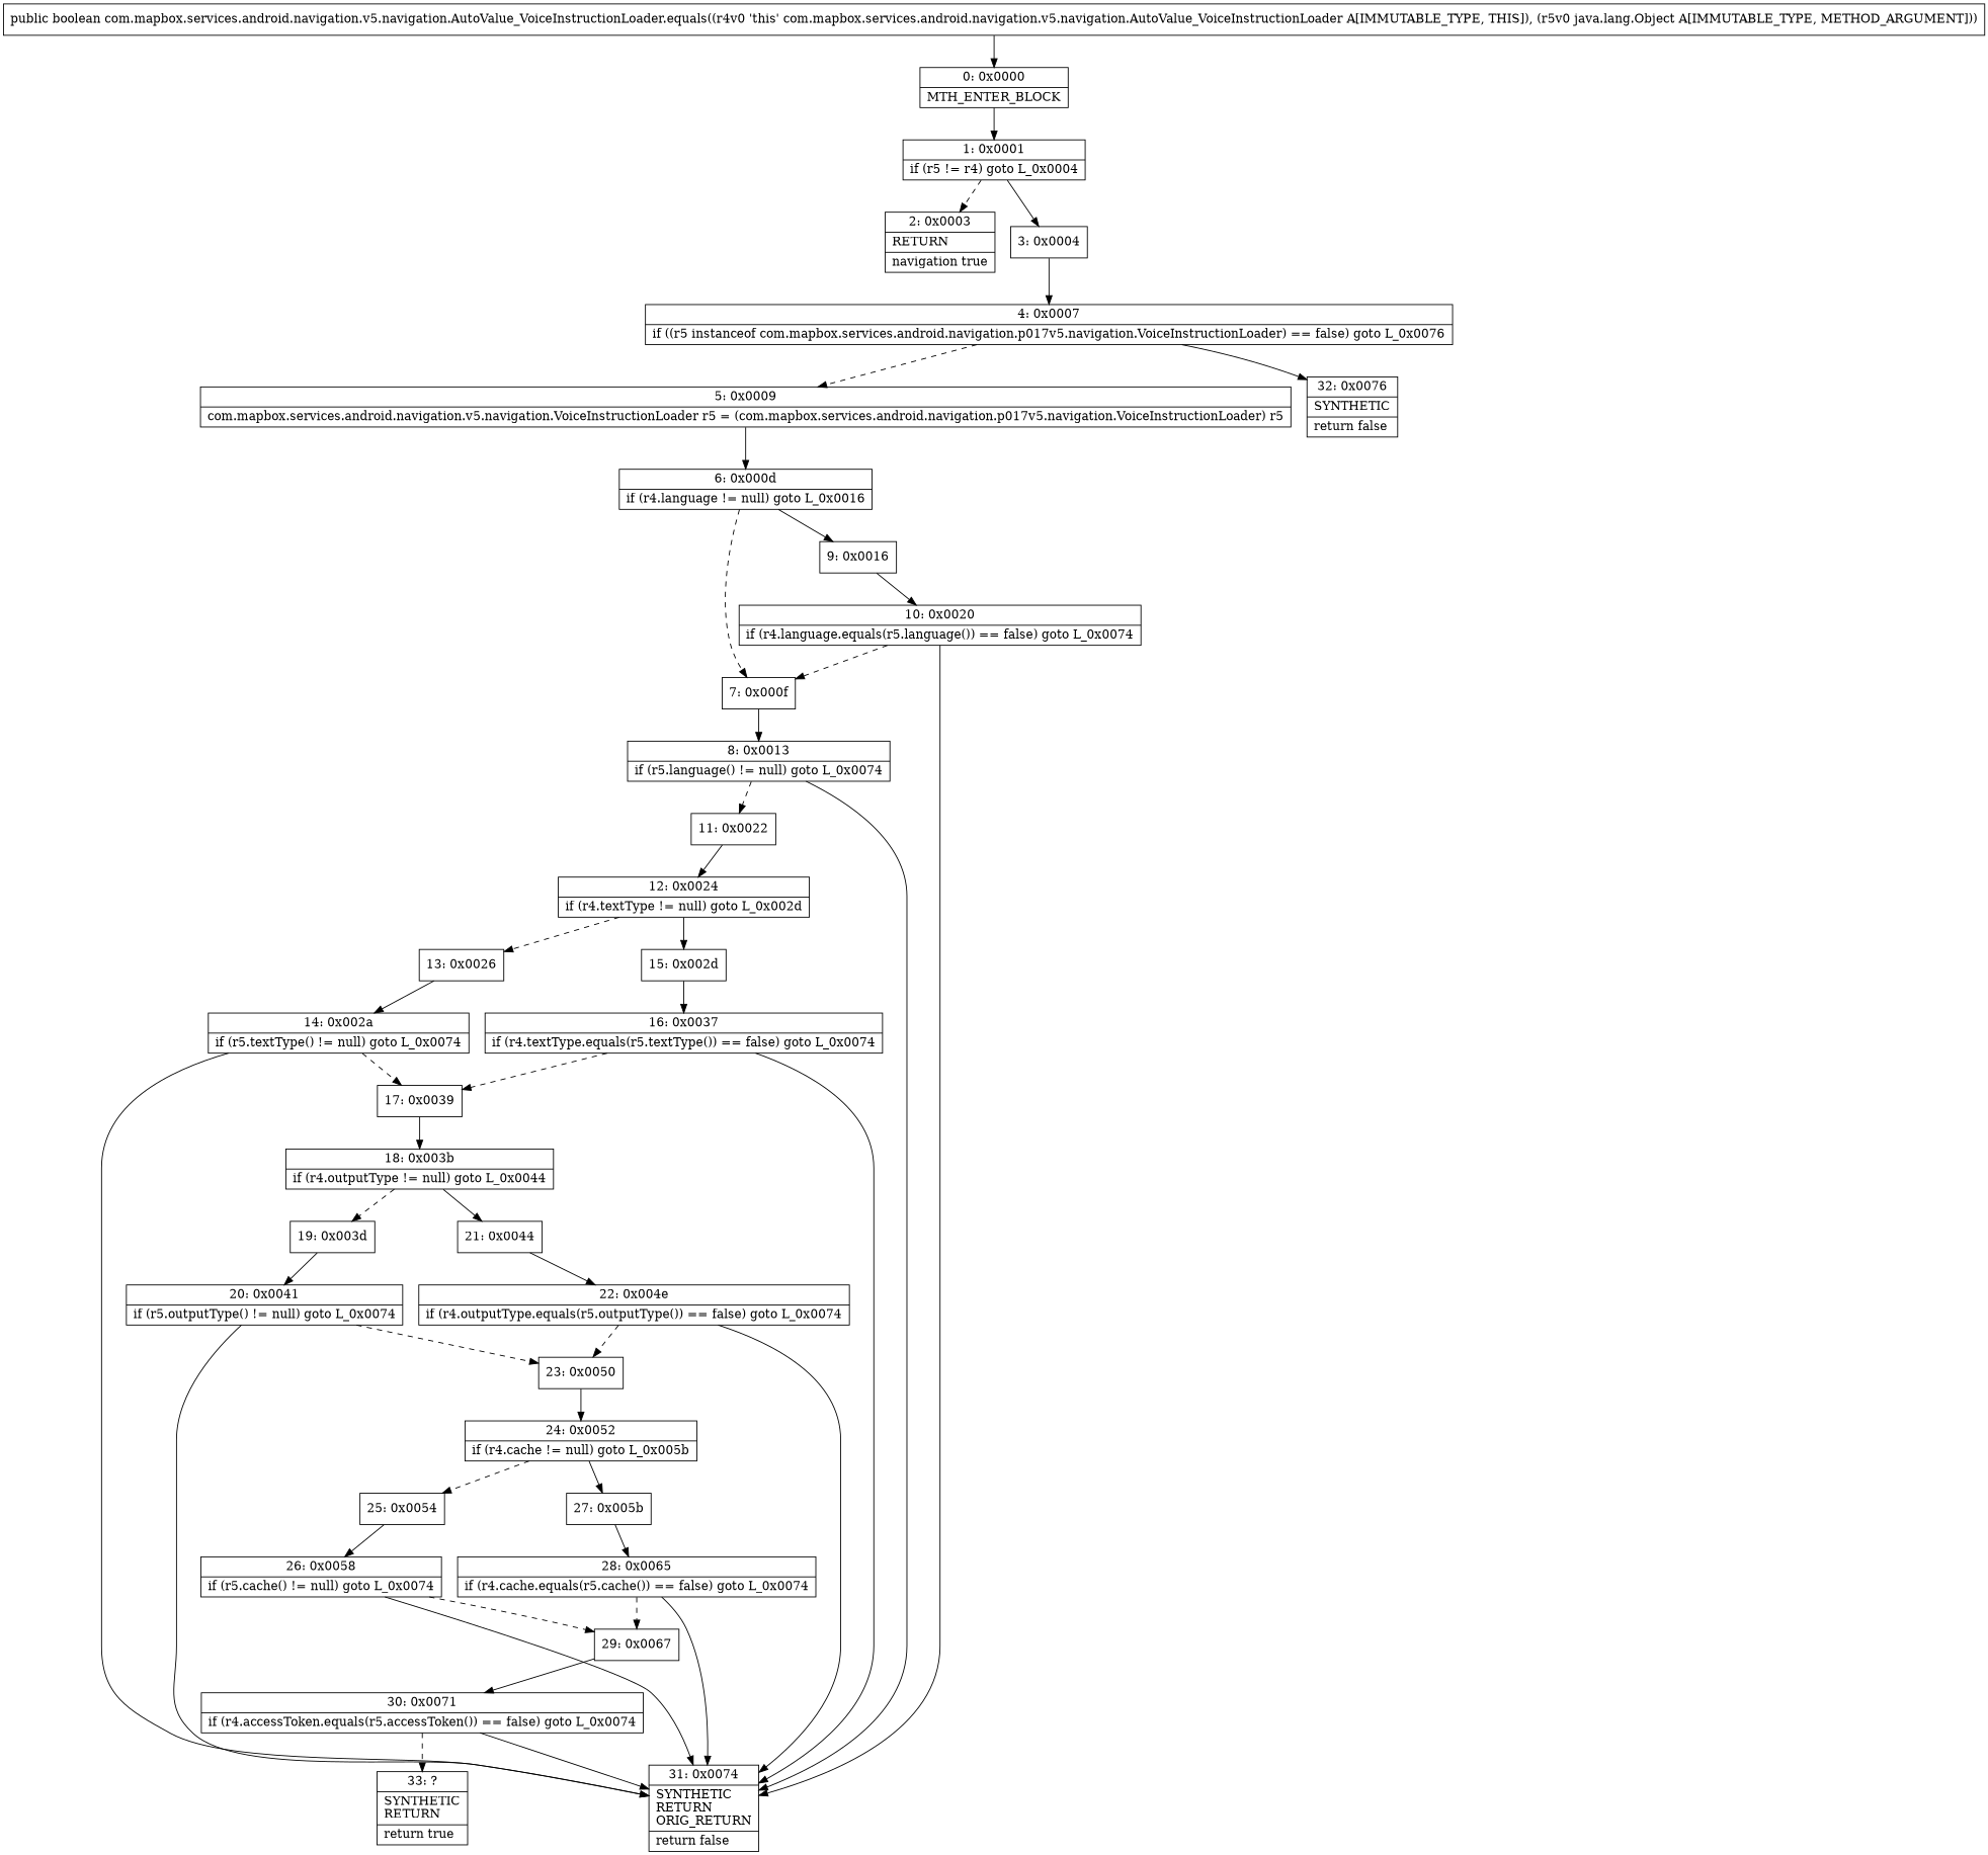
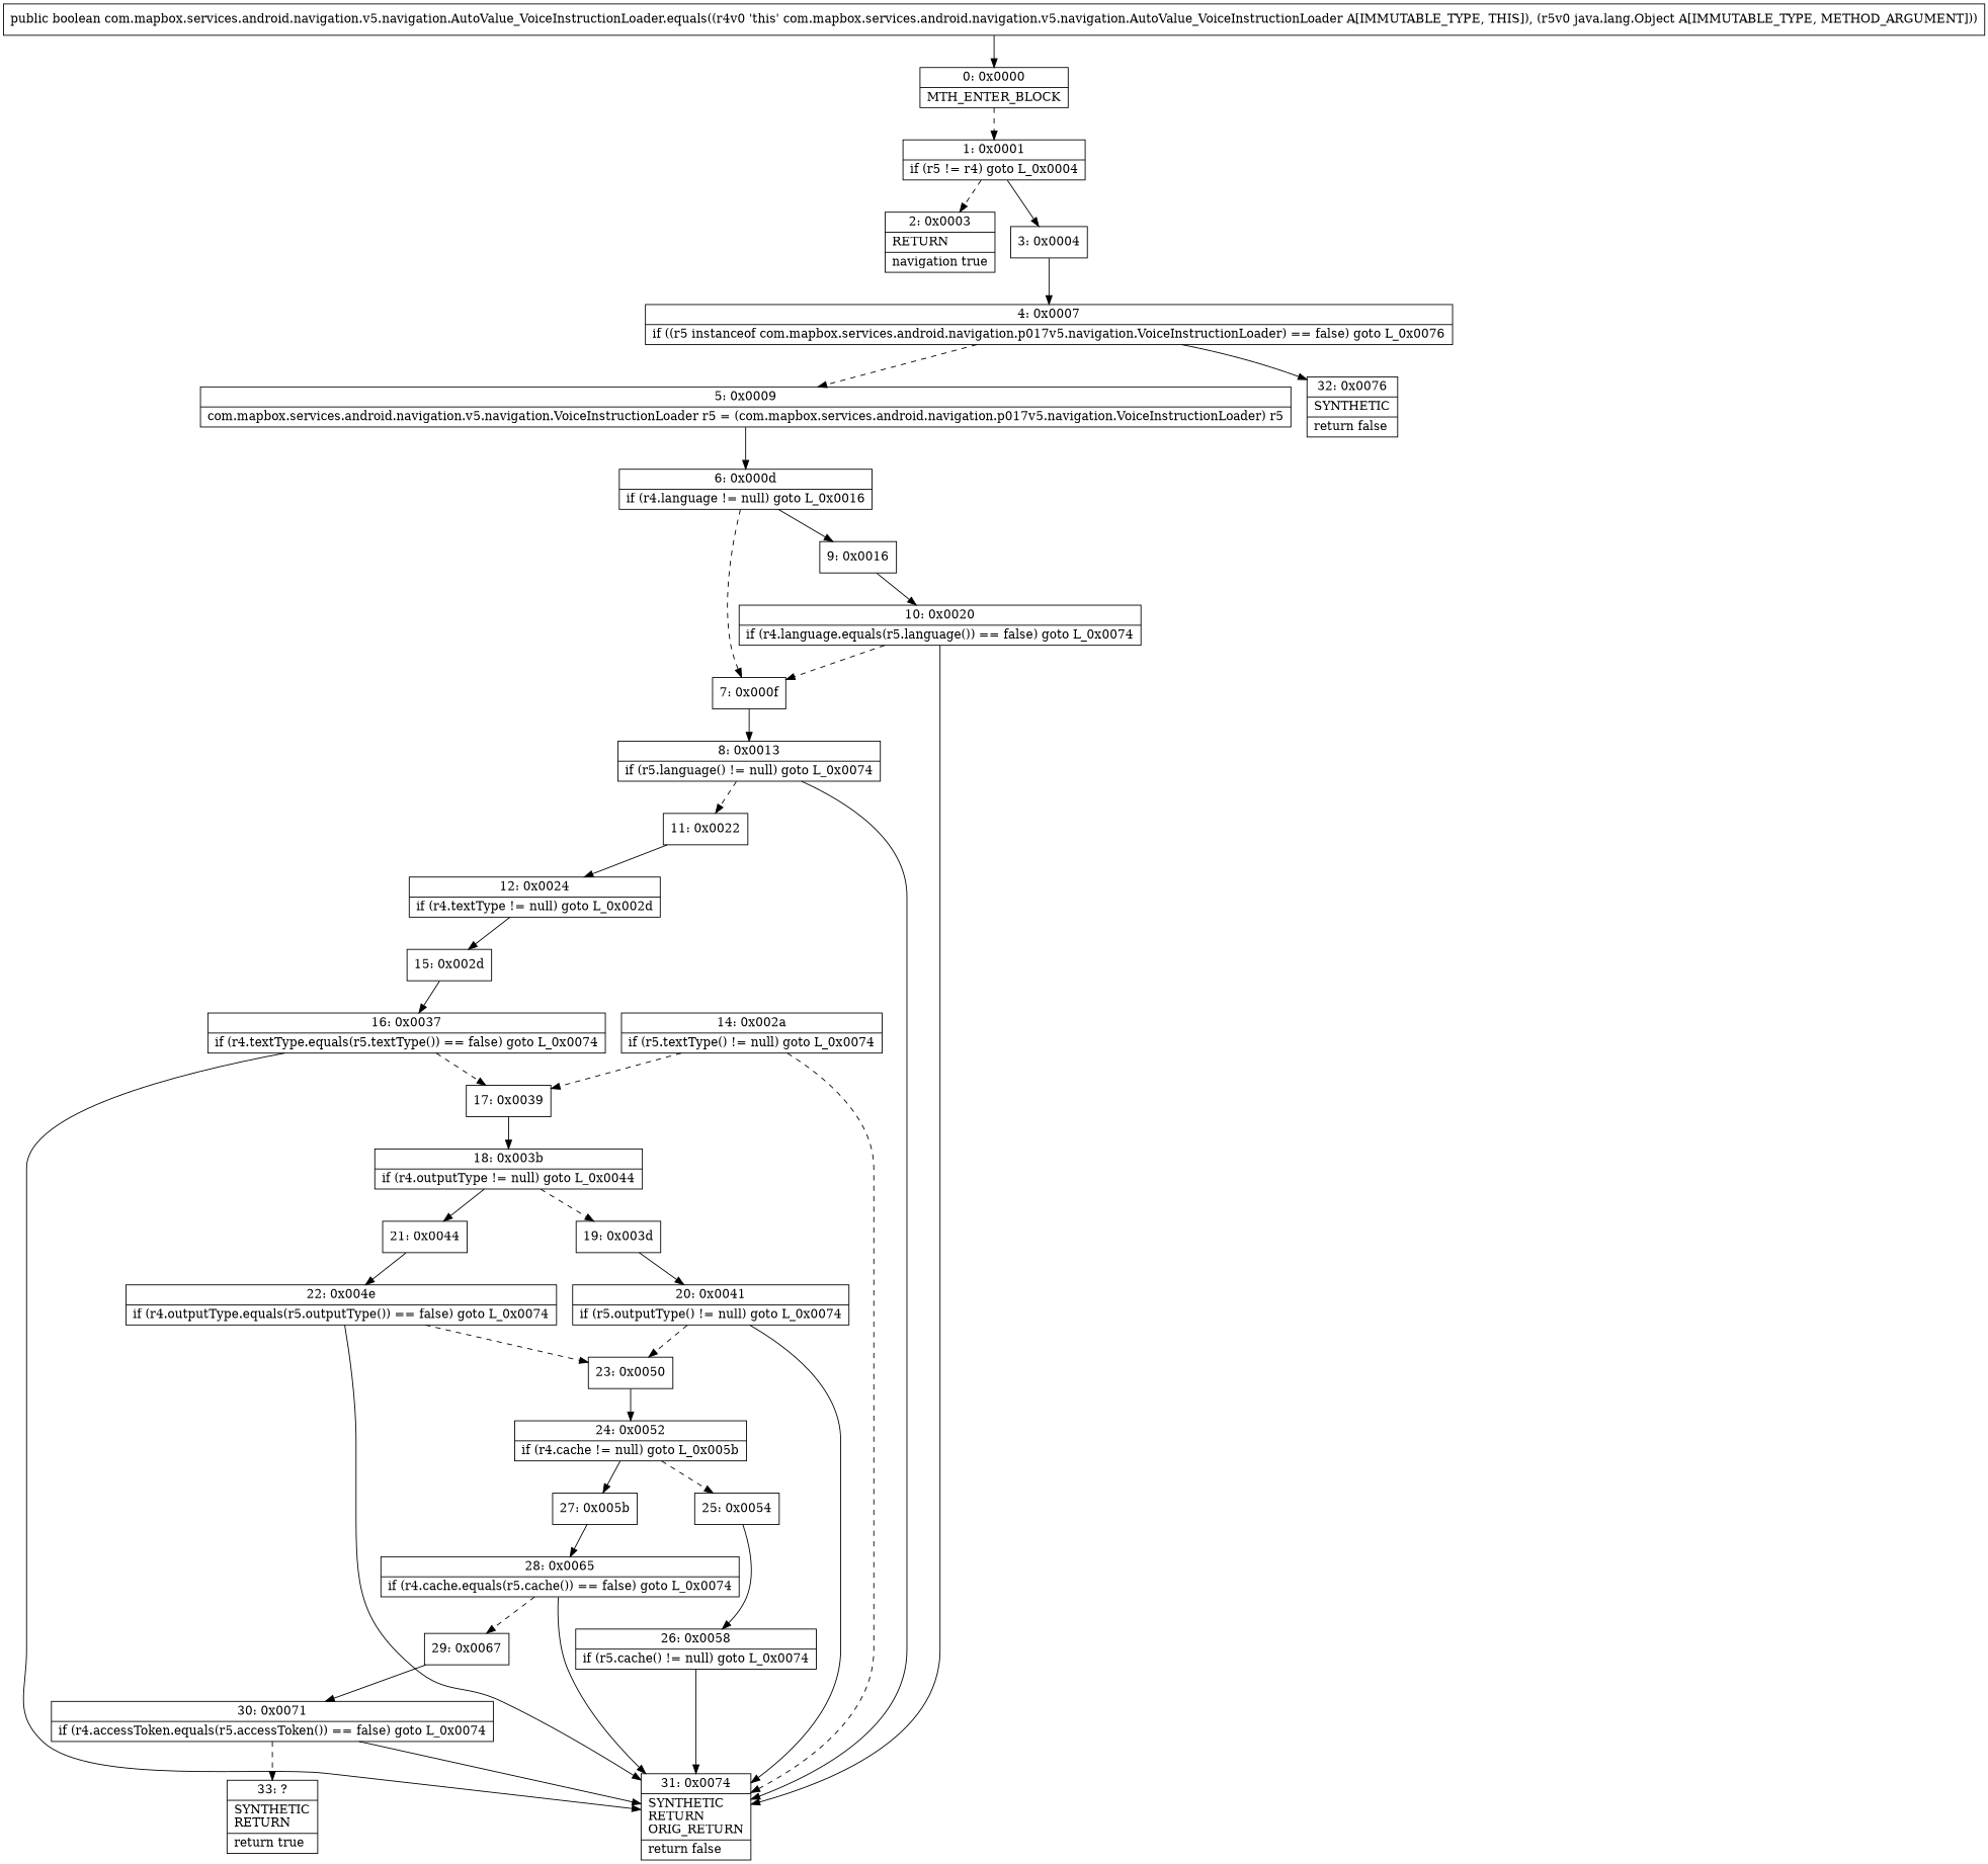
  digraph {
    node [shape=record]
    n1 [label="{0\:\ 0x0000|MTH_ENTER_BLOCK\l}"]
    n2 [label="{1\:\ 0x0001|if (r5 != r4) goto L_0x0004\l}"]
    n3 [label="{2\:\ 0x0003|RETURN\l|navigation true\l}"]
    n4 [label="{3\:\ 0x0004}"]
    n5 [label="{4\:\ 0x0007|if ((r5 instanceof com.mapbox.services.android.navigation.p017v5.navigation.VoiceInstructionLoader) == false) goto L_0x0076\l}"]
    n6 [label="{5\:\ 0x0009|com.mapbox.services.android.navigation.v5.navigation.VoiceInstructionLoader r5 = (com.mapbox.services.android.navigation.p017v5.navigation.VoiceInstructionLoader) r5\l}"]
    n7 [label="{32\:\ 0x0076|SYNTHETIC\l|return false\l}"]
    n8 [label="{6\:\ 0x000d|if (r4.language != null) goto L_0x0016\l}"]
    n9 [label="{7\:\ 0x000f}"]
    n10 [label="{9\:\ 0x0016}"]
    n11 [label="{8\:\ 0x0013|if (r5.language() != null) goto L_0x0074\l}"]
    n12 [label="{10\:\ 0x0020|if (r4.language.equals(r5.language()) == false) goto L_0x0074\l}"]
    n13 [label="{11\:\ 0x0022}"]
    n14 [label="{31\:\ 0x0074|SYNTHETIC\lRETURN\lORIG_RETURN\l|return false\l}"]
    n15 [label="{12\:\ 0x0024|if (r4.textType != null) goto L_0x002d\l}"]
-   n16 [label="{13\:\ 0x0026}"]
    n17 [label="{15\:\ 0x002d}"]
    n18 [label="{14\:\ 0x002a|if (r5.textType() != null) goto L_0x0074\l}"]
    n19 [label="{16\:\ 0x0037|if (r4.textType.equals(r5.textType()) == false) goto L_0x0074\l}"]
    n20 [label="{17\:\ 0x0039}"]
    n21 [label="{18\:\ 0x003b|if (r4.outputType != null) goto L_0x0044\l}"]
    n22 [label="{19\:\ 0x003d}"]
    n23 [label="{21\:\ 0x0044}"]
    n24 [label="{20\:\ 0x0041|if (r5.outputType() != null) goto L_0x0074\l}"]
    n25 [label="{22\:\ 0x004e|if (r4.outputType.equals(r5.outputType()) == false) goto L_0x0074\l}"]
    n26 [label="{23\:\ 0x0050}"]
    n27 [label="{24\:\ 0x0052|if (r4.cache != null) goto L_0x005b\l}"]
    n28 [label="{25\:\ 0x0054}"]
    n29 [label="{27\:\ 0x005b}"]
    n30 [label="{26\:\ 0x0058|if (r5.cache() != null) goto L_0x0074\l}"]
    n31 [label="{28\:\ 0x0065|if (r4.cache.equals(r5.cache()) == false) goto L_0x0074\l}"]
    n32 [label="{29\:\ 0x0067}"]
    n33 [label="{30\:\ 0x0071|if (r4.accessToken.equals(r5.accessToken()) == false) goto L_0x0074\l}"]
    n34 [label="{33\:\ ?|SYNTHETIC\lRETURN\l|return true\l}"]
    n35 [label="{public boolean com.mapbox.services.android.navigation.v5.navigation.AutoValue_VoiceInstructionLoader.equals((r4v0 'this' com.mapbox.services.android.navigation.v5.navigation.AutoValue_VoiceInstructionLoader A[IMMUTABLE_TYPE, THIS]), (r5v0 java.lang.Object A[IMMUTABLE_TYPE, METHOD_ARGUMENT])) }"]
-   n1 -> n2
+   n1 -> n2 [style=dashed]
    n2 -> n3 [style=dashed]
    n2 -> n4
    n4 -> n5
    n5 -> n6 [style=dashed]
    n5 -> n7
    n6 -> n8
    n8 -> n9 [style=dashed]
    n8 -> n10
    n9 -> n11
    n10 -> n12
    n11 -> n13 [style=dashed]
    n11 -> n14
    n12 -> n9 [style=dashed]
    n12 -> n14
    n13 -> n15
-   n15 -> n16 [style=dashed]
    n15 -> n17
-   n16 -> n18
    n17 -> n19
-   n18 -> n14
+   n18 -> n14 [style=dashed]
    n18 -> n20 [style=dashed]
    n19 -> n14
    n19 -> n20 [style=dashed]
    n20 -> n21
    n21 -> n22 [style=dashed]
    n21 -> n23
    n22 -> n24
    n23 -> n25
    n24 -> n14
    n24 -> n26 [style=dashed]
    n25 -> n14
    n25 -> n26 [style=dashed]
    n26 -> n27
    n27 -> n28 [style=dashed]
    n27 -> n29
    n28 -> n30
    n29 -> n31
    n30 -> n14
-   n30 -> n32 [style=dashed]
    n31 -> n14
    n31 -> n32 [style=dashed]
    n32 -> n33
    n33 -> n14
    n33 -> n34 [style=dashed]
    n35 -> n1
  }
